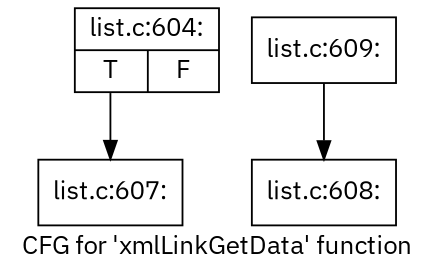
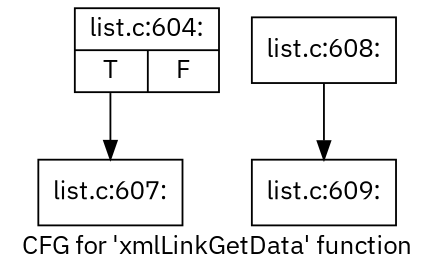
  digraph {
    fontname="IBM Plex Sans"
    label="CFG for 'xmlLinkGetData' function"
    node [fontname="IBM Plex Sans" shape=record]
    edge [fontname="IBM Plex Sans"]
    n1 [label="{list.c:604:|{<s0>T|<s1>F}}"]
    n2 [label="{list.c:607:}"]
    n3 [label="{list.c:608:}"]
    n4 [label="{list.c:609:}"]
    n1 -> n2 [tailport=s0]
-   n4 -> n3
+   n3 -> n4
  }
